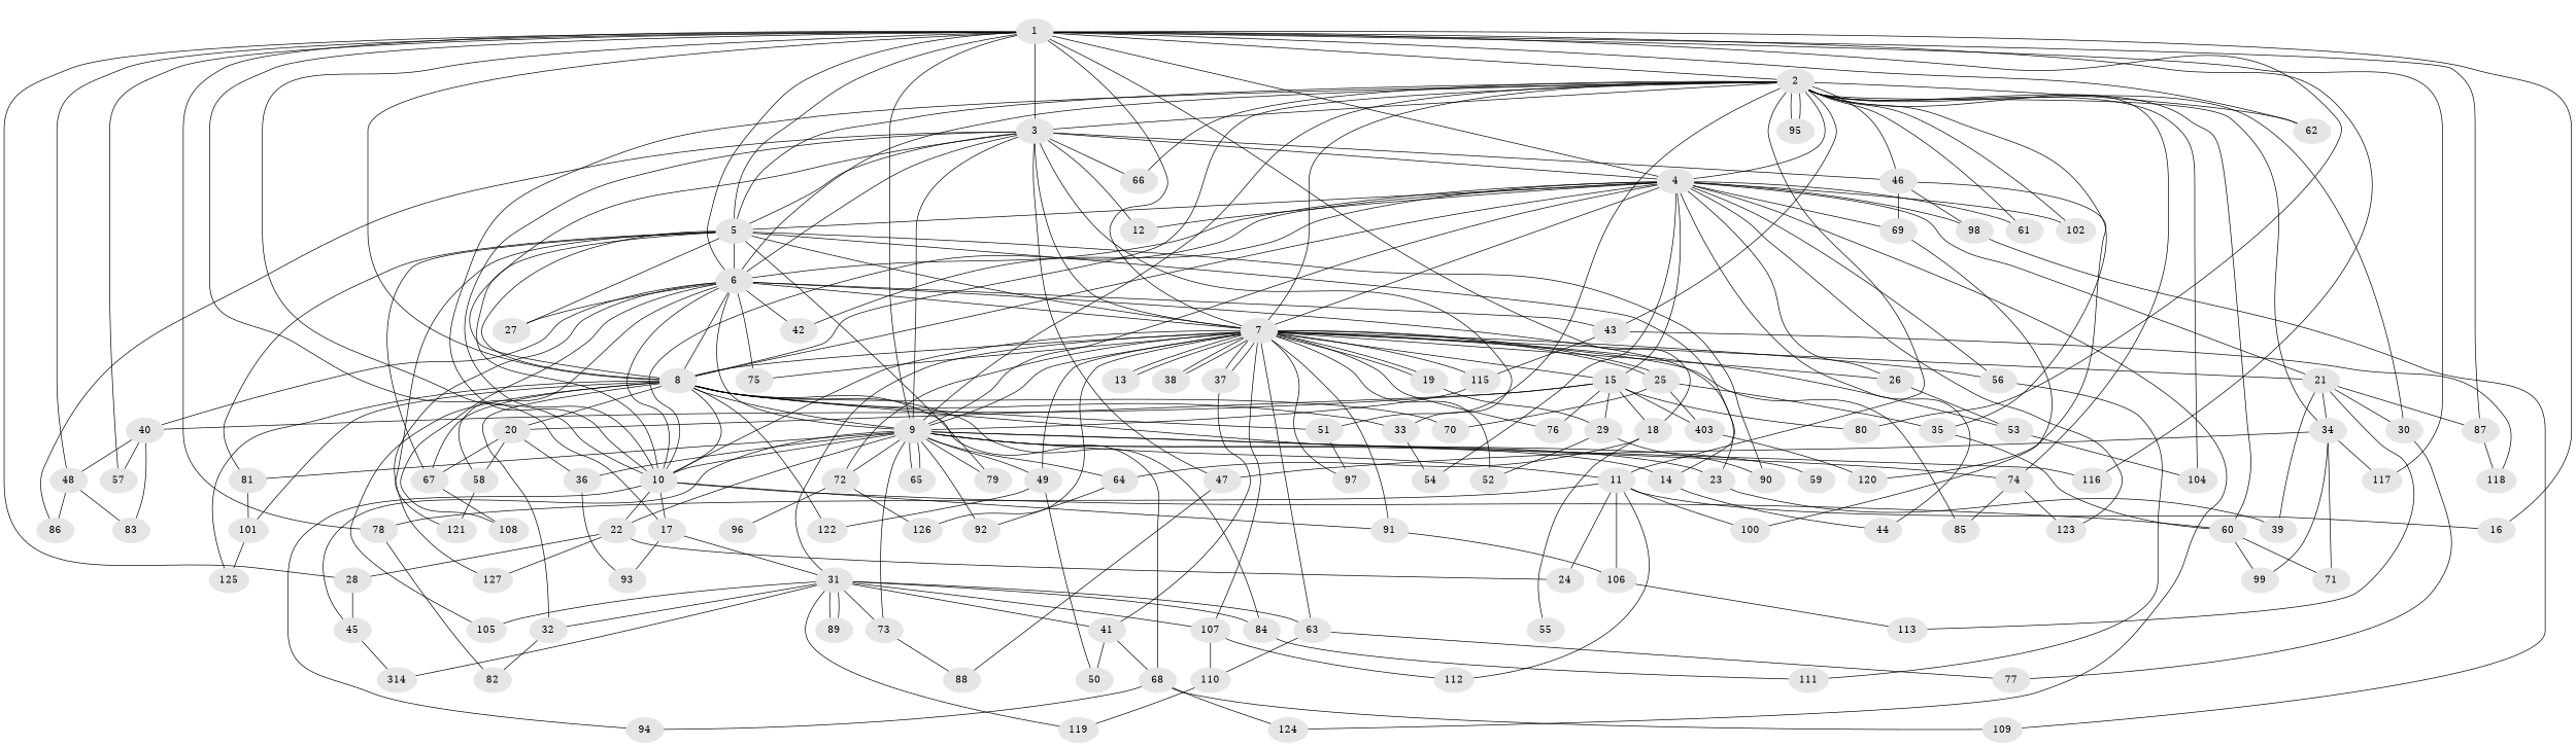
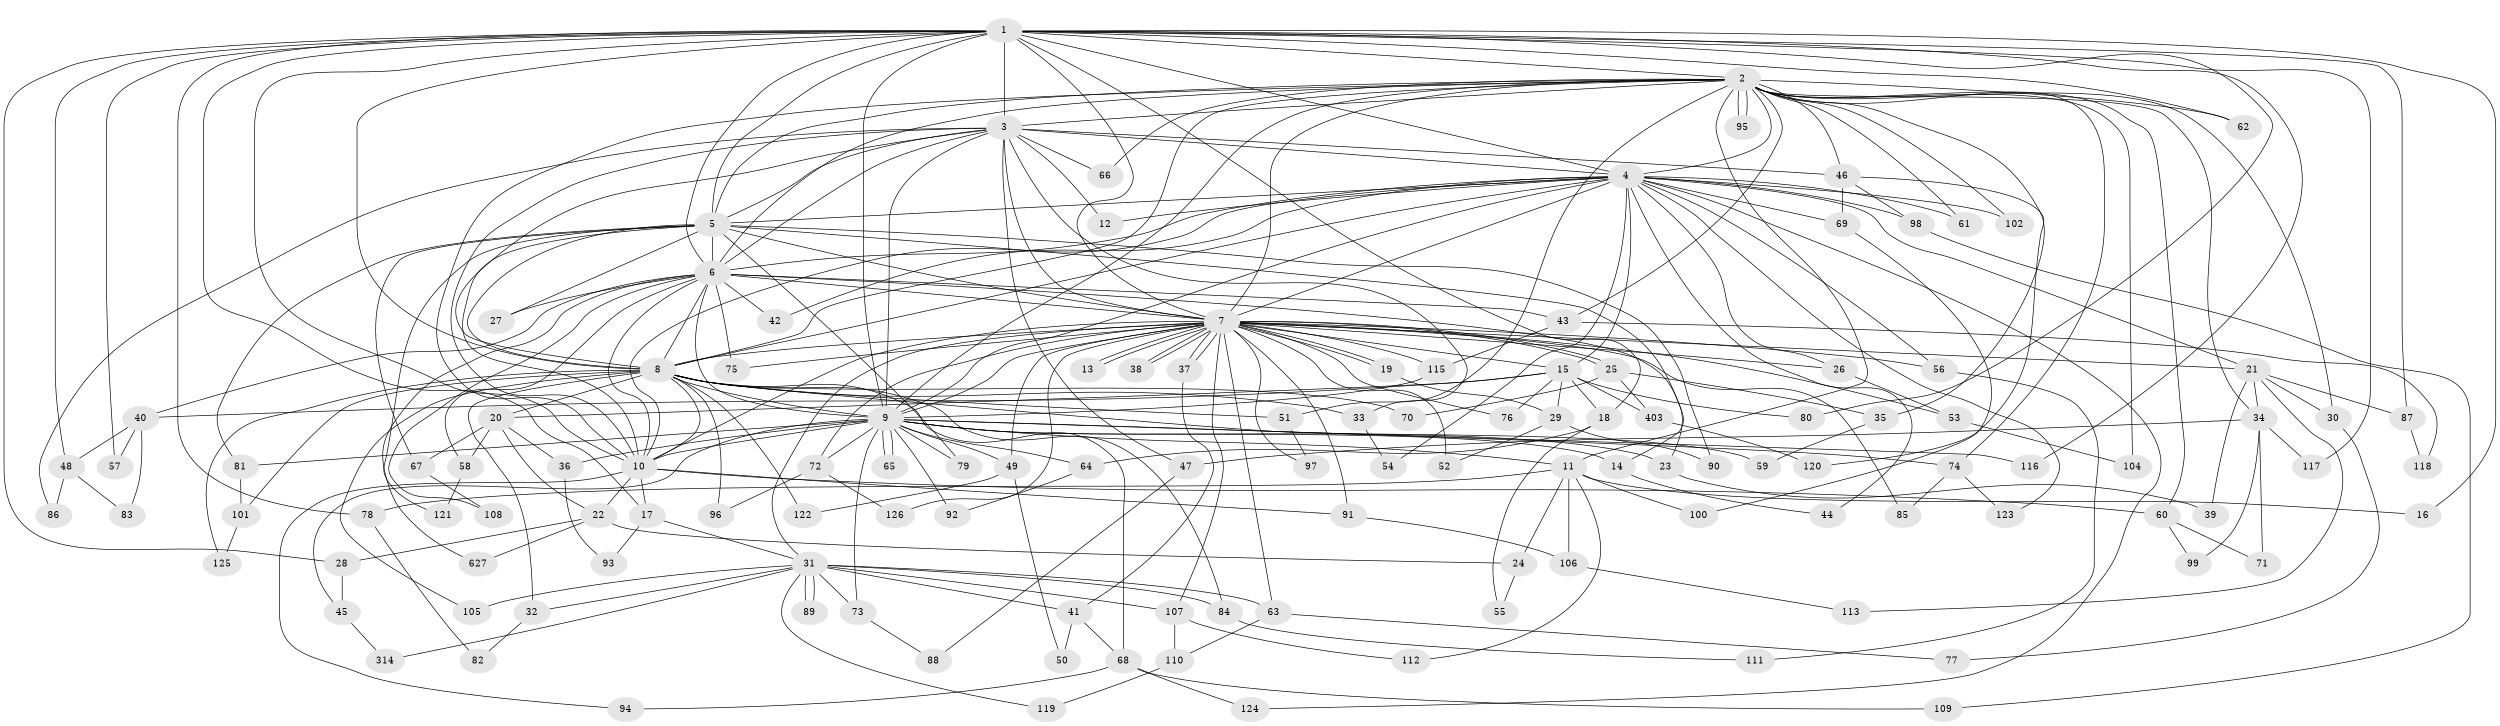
  graph {
    node [color=gray90 style=filled]
    1
    2
    3
    4
    5
    6
    7
    8
    9
    10
    16
    17
    18
    28
    48
    57
    62
    78
    80
    87
    116
    117
    11
    30
    34
    35
    43
    46
    51
    60
    61
    66
    74
    95
    102
    104
    12
    33
    47
    86
    15
    21
    26
    42
    44
    54
    56
    69
    98
    123
    124
    14
    27
    67
    79
    81
    90
    121
    23
    40
    58
    75
    108
-   127
+   127 [label=627]
    13
    19
    25
    31
    37
    38
    49
    52
    53
    63
    72
    76
    85
    91
    97
    107
    115
    126
    20
    32
    59
    68
    70
    84
    96
    101
    105
    122
    125
    22
    36
    45
    64
    65
    73
    92
    94
    93
    55
    83
    82
    118
    24
    100
    106
    112
    77
    71
    99
    120
    88
    29
    n117 [label=403]
    39
    113
    111
    109
    41
    89
    n124 [label=314]
    119
    50
    110
    1 -- 2
    1 -- 3
    1 -- 4
    1 -- 5
    1 -- 6
    1 -- 7
    1 -- 8
    1 -- 9
    1 -- 10
    1 -- 16
    1 -- 17
    1 -- 18
    1 -- 28
    1 -- 48
    1 -- 57
    1 -- 62
    1 -- 78
    1 -- 80
    1 -- 87
    1 -- 116
    1 -- 117
    2 -- 3
    2 -- 4
    2 -- 5
    2 -- 6
    2 -- 7
    2 -- 8
    2 -- 9
    2 -- 10
    2 -- 62
    2 -- 11
    2 -- 30
    2 -- 34
    2 -- 35
    2 -- 43
    2 -- 46
    2 -- 51
    2 -- 60
    2 -- 61
    2 -- 66
    2 -- 74
    2 -- 95
    2 -- 95
    2 -- 102
    2 -- 104
    3 -- 4
    3 -- 5
    3 -- 6
    3 -- 7
    3 -- 8
    3 -- 9
    3 -- 10
    3 -- 46
    3 -- 66
    3 -- 12
    3 -- 33
    3 -- 47
    3 -- 86
    4 -- 5
    4 -- 6
    4 -- 7
    4 -- 8
    4 -- 9
    4 -- 10
    4 -- 61
    4 -- 102
    4 -- 12
    4 -- 15
    4 -- 21
    4 -- 26
    4 -- 42
    4 -- 44
    4 -- 54
    4 -- 56
    4 -- 69
    4 -- 98
    4 -- 123
    4 -- 124
    5 -- 6
    5 -- 7
    5 -- 8
    5 -- 10
    5 -- 14
    5 -- 27
    5 -- 67
    5 -- 79
    5 -- 81
    5 -- 90
    5 -- 121
    6 -- 7
    6 -- 8
    6 -- 9
    6 -- 10
    6 -- 43
    6 -- 42
    6 -- 27
    6 -- 23
    6 -- 40
    6 -- 58
    6 -- 75
    6 -- 108
    6 -- 127
    7 -- 8
    7 -- 9
    7 -- 10
    7 -- 15
    7 -- 21
    7 -- 26
    7 -- 56
    7 -- 75
    7 -- 13
    7 -- 13
    7 -- 19
    7 -- 19
    7 -- 25
    7 -- 25
    7 -- 31
    7 -- 37
    7 -- 37
    7 -- 38
    7 -- 38
    7 -- 49
    7 -- 52
    7 -- 53
    7 -- 63
    7 -- 72
    7 -- 76
    7 -- 85
    7 -- 91
    7 -- 97
    7 -- 107
    7 -- 115
    7 -- 126
    8 -- 9
    8 -- 10
    8 -- 51
    8 -- 33
    8 -- 20
    8 -- 32
    8 -- 59
    8 -- 68
    8 -- 70
    8 -- 84
-   8 -- 67
+   8 -- 96
    8 -- 101
    8 -- 105
    8 -- 122
    8 -- 125
    9 -- 10
    9 -- 116
    9 -- 11
    9 -- 74
    9 -- 14
    9 -- 79
    9 -- 81
    9 -- 23
    9 -- 49
    9 -- 72
-   9 -- 22
+   20 -- 22
    9 -- 36
    9 -- 45
    9 -- 64
    9 -- 65
    9 -- 65
    9 -- 73
    9 -- 92
    10 -- 17
    10 -- 60
    10 -- 91
    10 -- 22
    10 -- 94
    17 -- 31
    17 -- 93
    18 -- 64
    18 -- 55
    28 -- 45
    48 -- 86
    48 -- 83
    78 -- 82
    87 -- 118
    11 -- 16
    11 -- 78
    11 -- 24
    11 -- 100
    11 -- 106
    11 -- 112
    30 -- 77
    34 -- 117
    34 -- 47
    34 -- 71
    34 -- 99
-   35 -- 60
+   35 -- 59
    43 -- 115
    43 -- 118
    46 -- 69
    46 -- 98
    46 -- 120
    51 -- 97
    60 -- 71
    60 -- 99
    74 -- 123
    74 -- 85
    33 -- 54
    47 -- 88
    15 -- 18
    15 -- 80
    15 -- 40
    15 -- 76
    15 -- 20
    15 -- 29
    15 -- n117
    21 -- 87
    21 -- 30
    21 -- 34
    21 -- 39
    21 -- 113
    26 -- 53
    56 -- 111
    69 -- 100
    98 -- 109
    14 -- 44
    67 -- 108
    81 -- 101
    23 -- 39
    40 -- 48
    40 -- 57
    40 -- 83
    58 -- 121
    19 -- 29
    25 -- 35
    25 -- 70
    25 -- n117
    31 -- 63
    31 -- 107
    31 -- 32
    31 -- 84
    31 -- 105
    31 -- 73
    31 -- 41
    31 -- 89
    31 -- 89
    31 -- n124
    31 -- 119
    37 -- 41
    49 -- 122
    49 -- 50
    53 -- 104
    63 -- 77
    63 -- 110
    72 -- 126
    72 -- 96
    91 -- 106
    107 -- 112
    107 -- 110
    115 -- 9
    20 -- 67
    20 -- 58
    20 -- 36
    32 -- 82
    68 -- 124
    68 -- 94
    68 -- 109
    84 -- 111
    101 -- 125
    22 -- 28
    22 -- 127
    22 -- 24
    36 -- 93
    45 -- n124
    64 -- 92
    73 -- 88
+   24 -- 55
    106 -- 113
    29 -- 90
    29 -- 52
    n117 -- 120
    41 -- 68
    41 -- 50
    110 -- 119
  }
